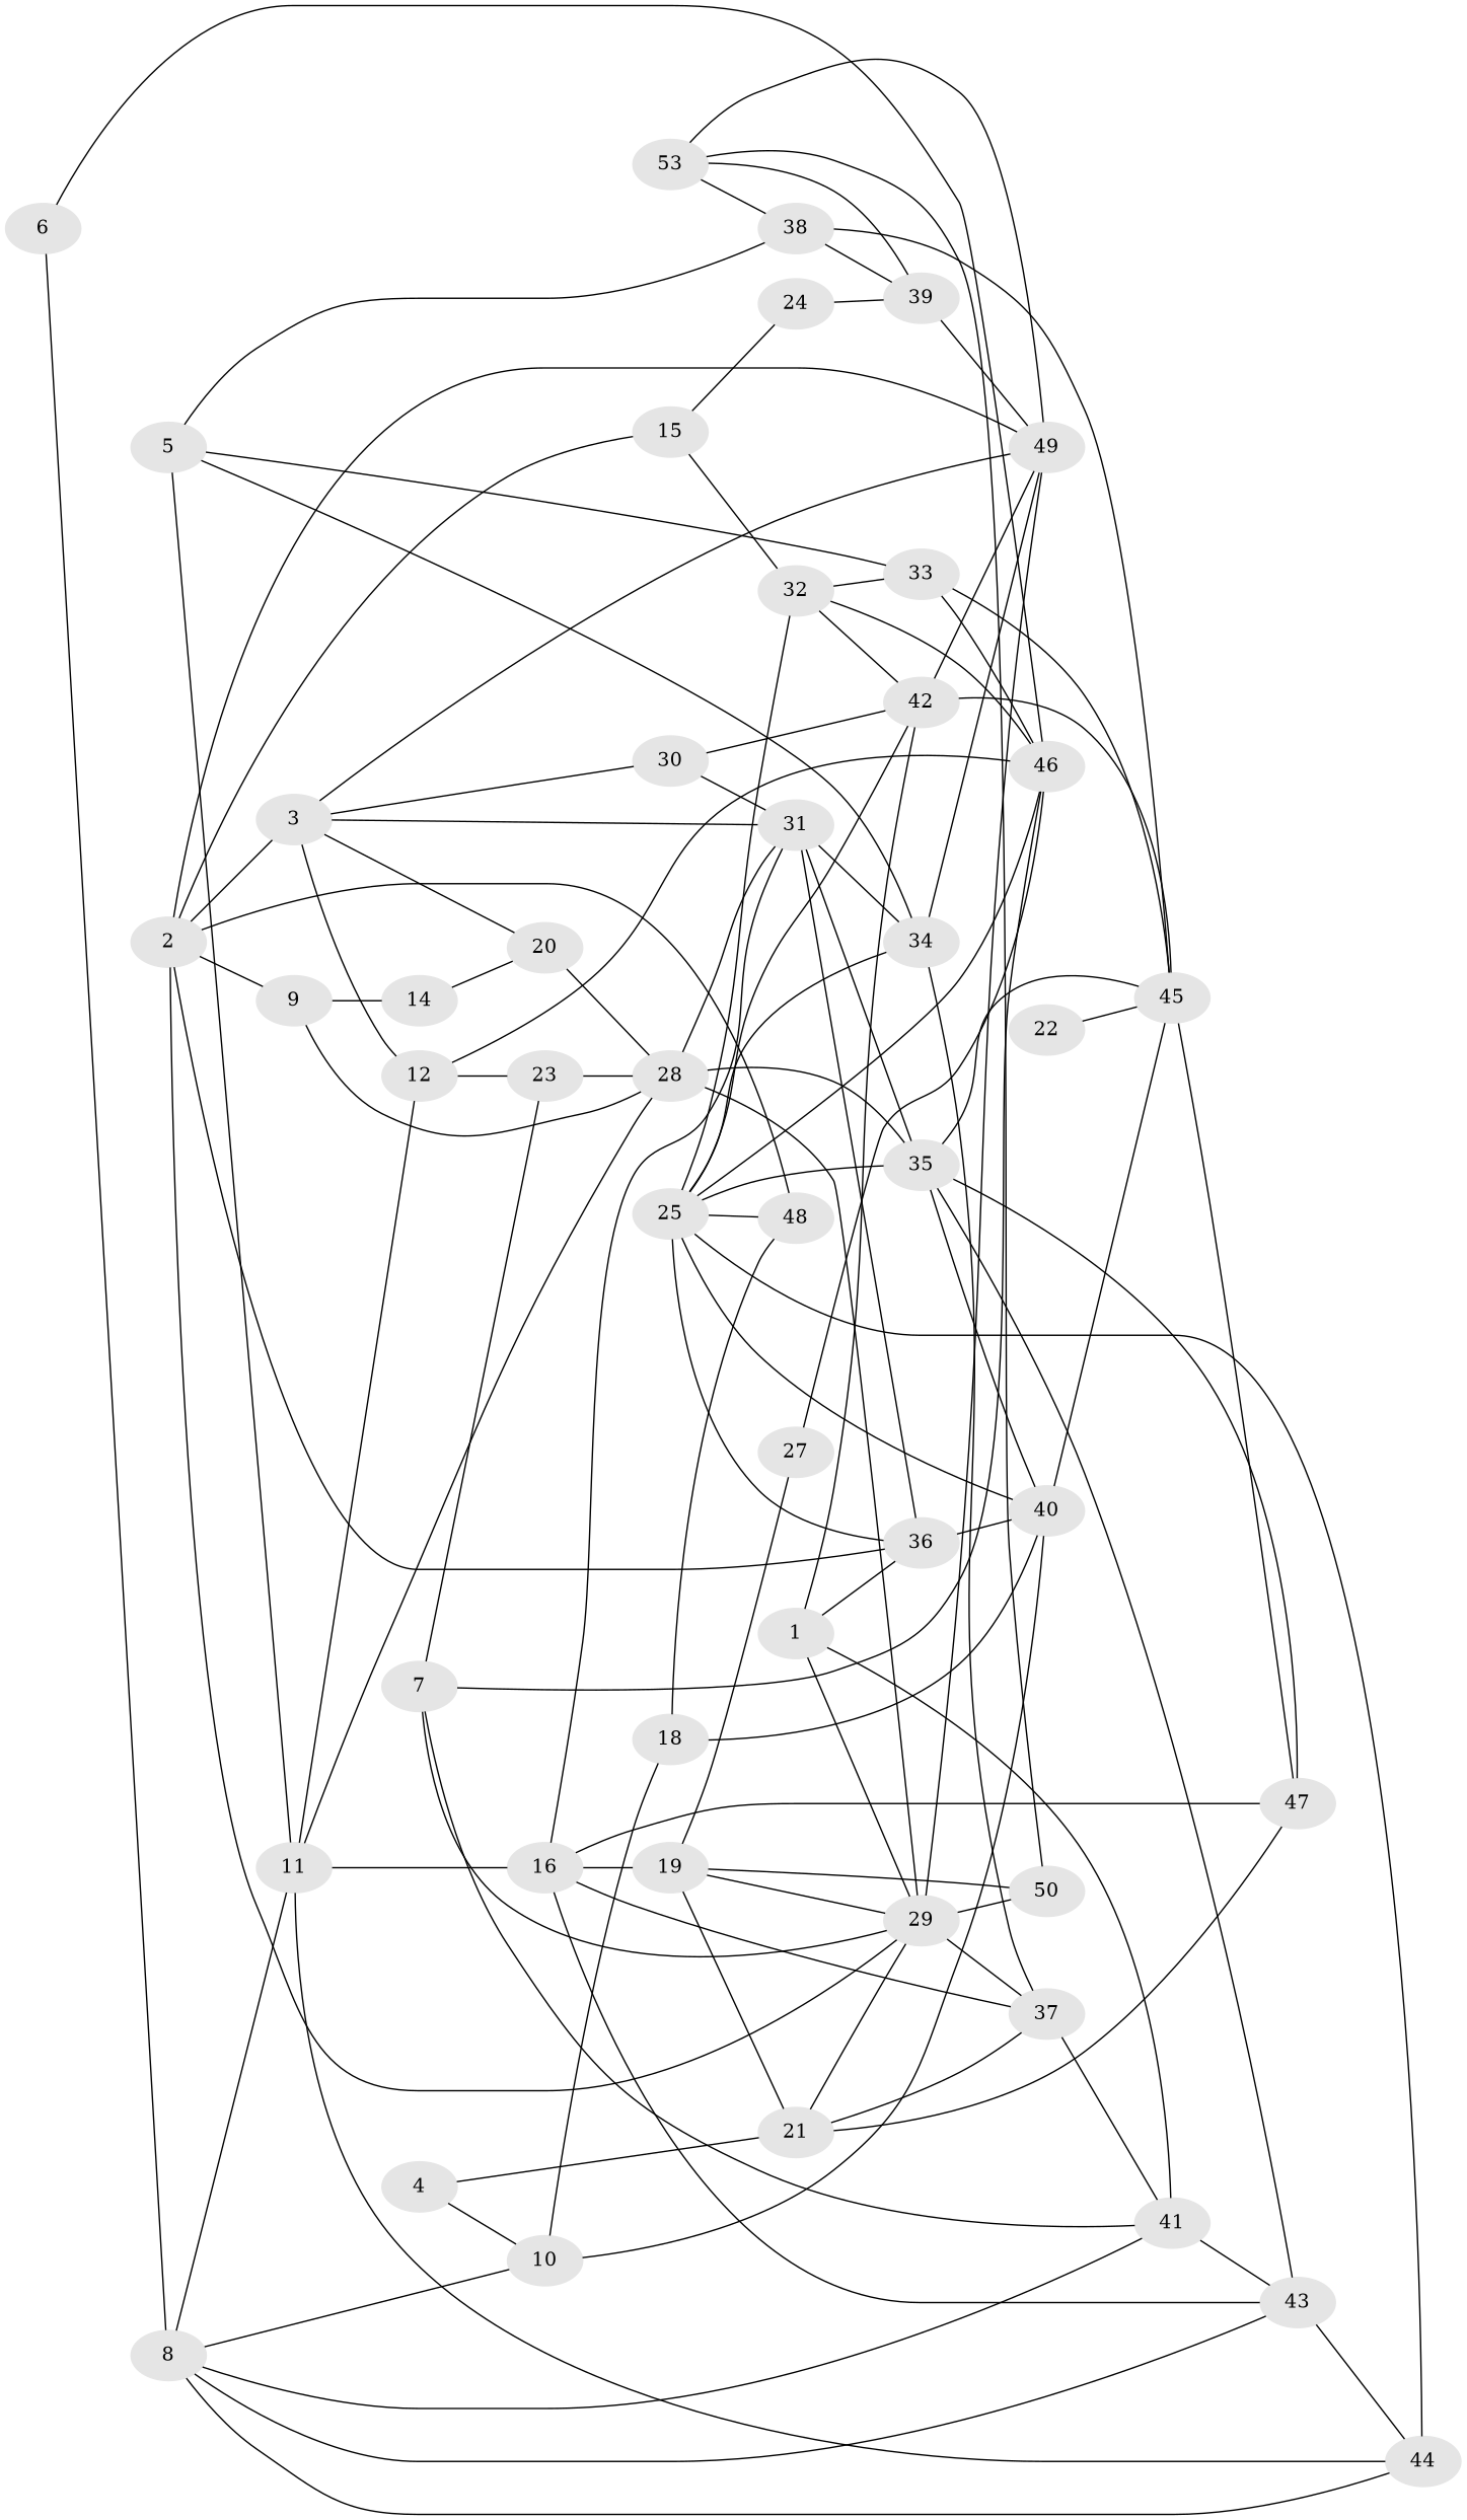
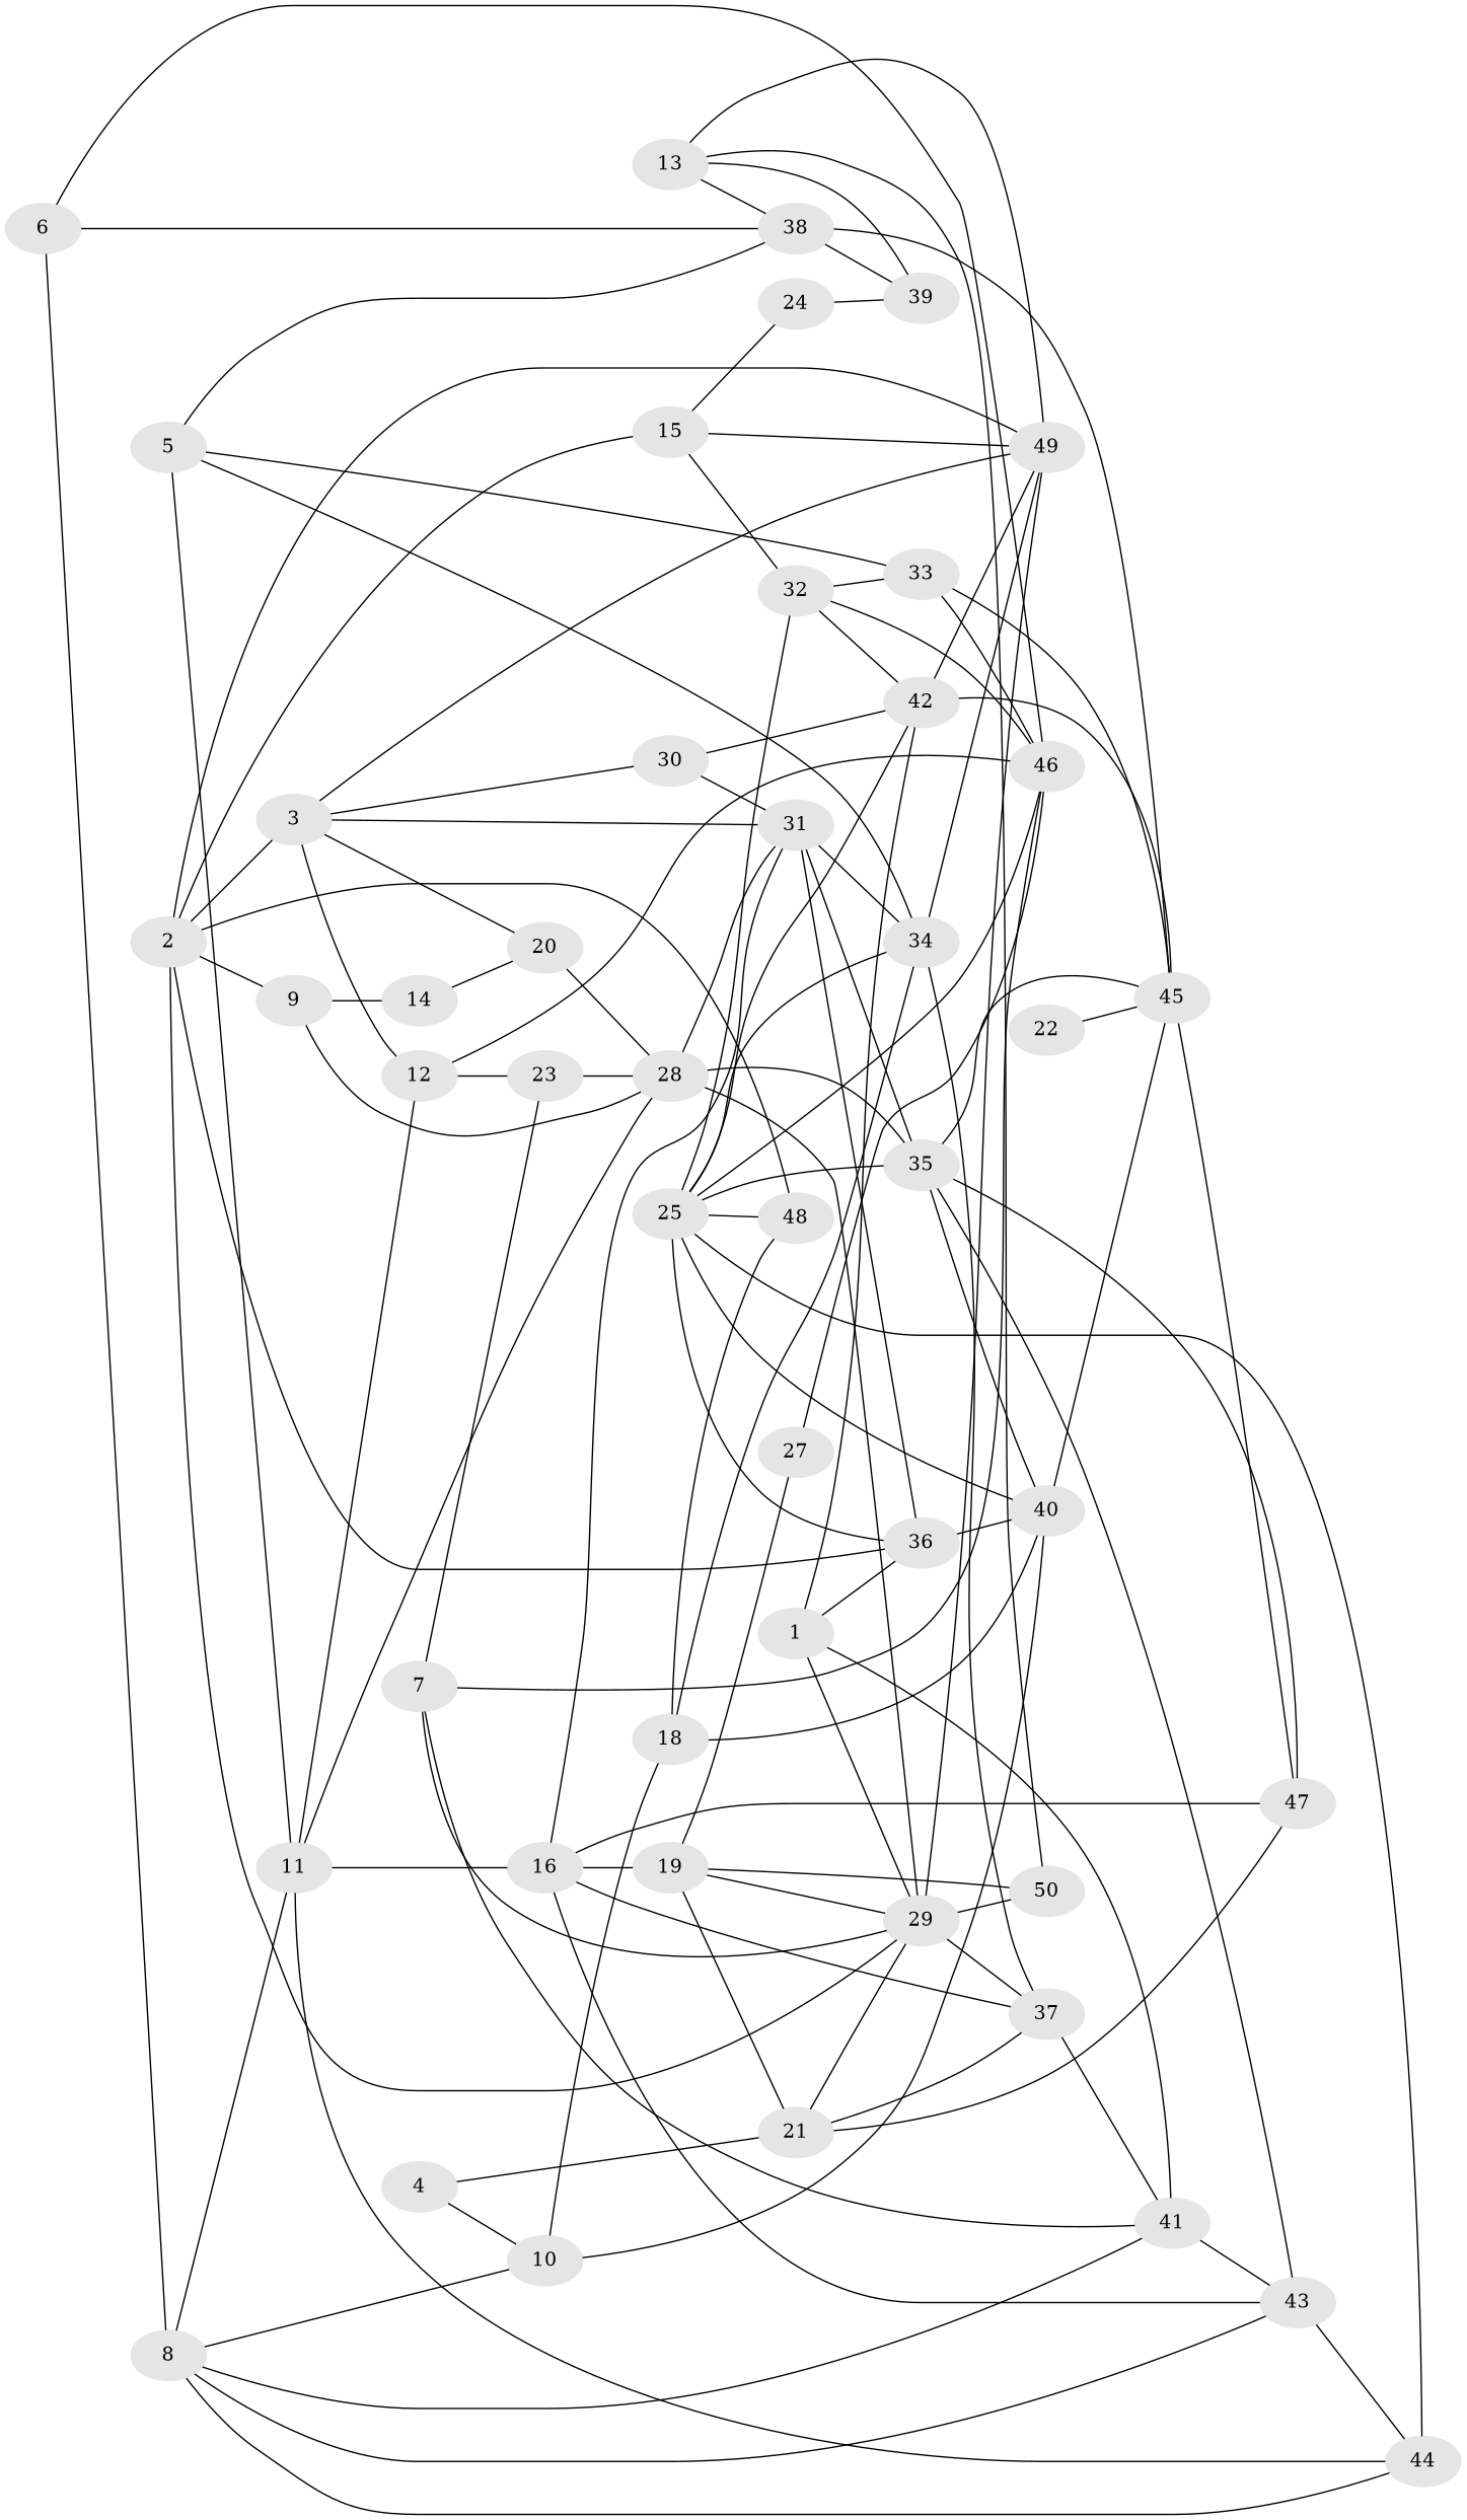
  graph {
    rankdir=LR
    node [color=gray90 style=filled]
    edge [weight=1.0]
    1
    29
    36
    41
    42
    27
    46
    49
    50
    37
    40
    43
    45
    2
    3
    9
    15
    48
    12
    20
    30
    31
    14
    28
    24
    32
    23
    34
    35
    4
    10
    21
    18
    47
    5
    11
    33
    38
    44
    16
    39
    6
    8
    7
    19
-   13 [label=53]
+   13
    22
    25
    1 -- 29
    1 -- 36
    1 -- 41
    1 -- 42
    29 -- 49
    29 -- 50 [weight=2.0]
    29 -- 37
    36 -- 40
    41 -- 43
    42 -- 49
    42 -- 45
    27 -- 46
    37 -- 41
    40 -- 45
    43 -- 44
    45 -- 47
    2 -- 29
    2 -- 36 [weight=2.0]
    2 -- 49
    2 -- 3
    2 -- 9
    2 -- 15
    2 -- 48
    3 -- 49
    3 -- 12
    3 -- 20
    3 -- 30
    3 -- 31
    9 -- 14
    9 -- 28
    15 -- 24
    15 -- 32
    12 -- 46
    12 -- 23
    20 -- 28
    30 -- 42
    30 -- 31
    31 -- 36
    31 -- 34
    31 -- 35
    14 -- 20
    28 -- 29
    28 -- 31
    28 -- 35
    24 -- 39
    32 -- 42
    32 -- 46
    32 -- 33
    23 -- 28
    34 -- 49
    34 -- 37 [weight=2.0]
    35 -- 40
    35 -- 43
    35 -- 45
    35 -- 47
    4 -- 10
    4 -- 21
    10 -- 40
    10 -- 18
    21 -- 29
    21 -- 37
    21 -- 47
    18 -- 40
    18 -- 48
+   18 -- 34
    5 -- 34
    5 -- 11
    5 -- 33
    5 -- 38
    11 -- 12
    11 -- 28
    11 -- 44 [weight=2.0]
    11 -- 16
    33 -- 46
    33 -- 45
    38 -- 45
    38 -- 39
    16 -- 37
    16 -- 43 [weight=2.0]
    16 -- 31
    16 -- 47 [weight=2.0]
    16 -- 19
-   39 -- 49
+   15 -- 49
    6 -- 46
+   6 -- 38
    6 -- 8
    8 -- 41
    8 -- 43
    8 -- 10
    8 -- 11
    8 -- 44
    7 -- 29
    7 -- 41
    7 -- 46
    7 -- 23 [weight=2.0]
    19 -- 29 [weight=2.0]
    19 -- 27
    19 -- 50
    19 -- 21
    13 -- 49
    13 -- 50
    13 -- 38 [weight=2.0]
    13 -- 39
    22 -- 45 [weight=2.0]
    25 -- 36
    25 -- 42
    25 -- 46
    25 -- 40
    25 -- 48 [weight=2.0]
    25 -- 32
    25 -- 34
    25 -- 35
    25 -- 44
  }
